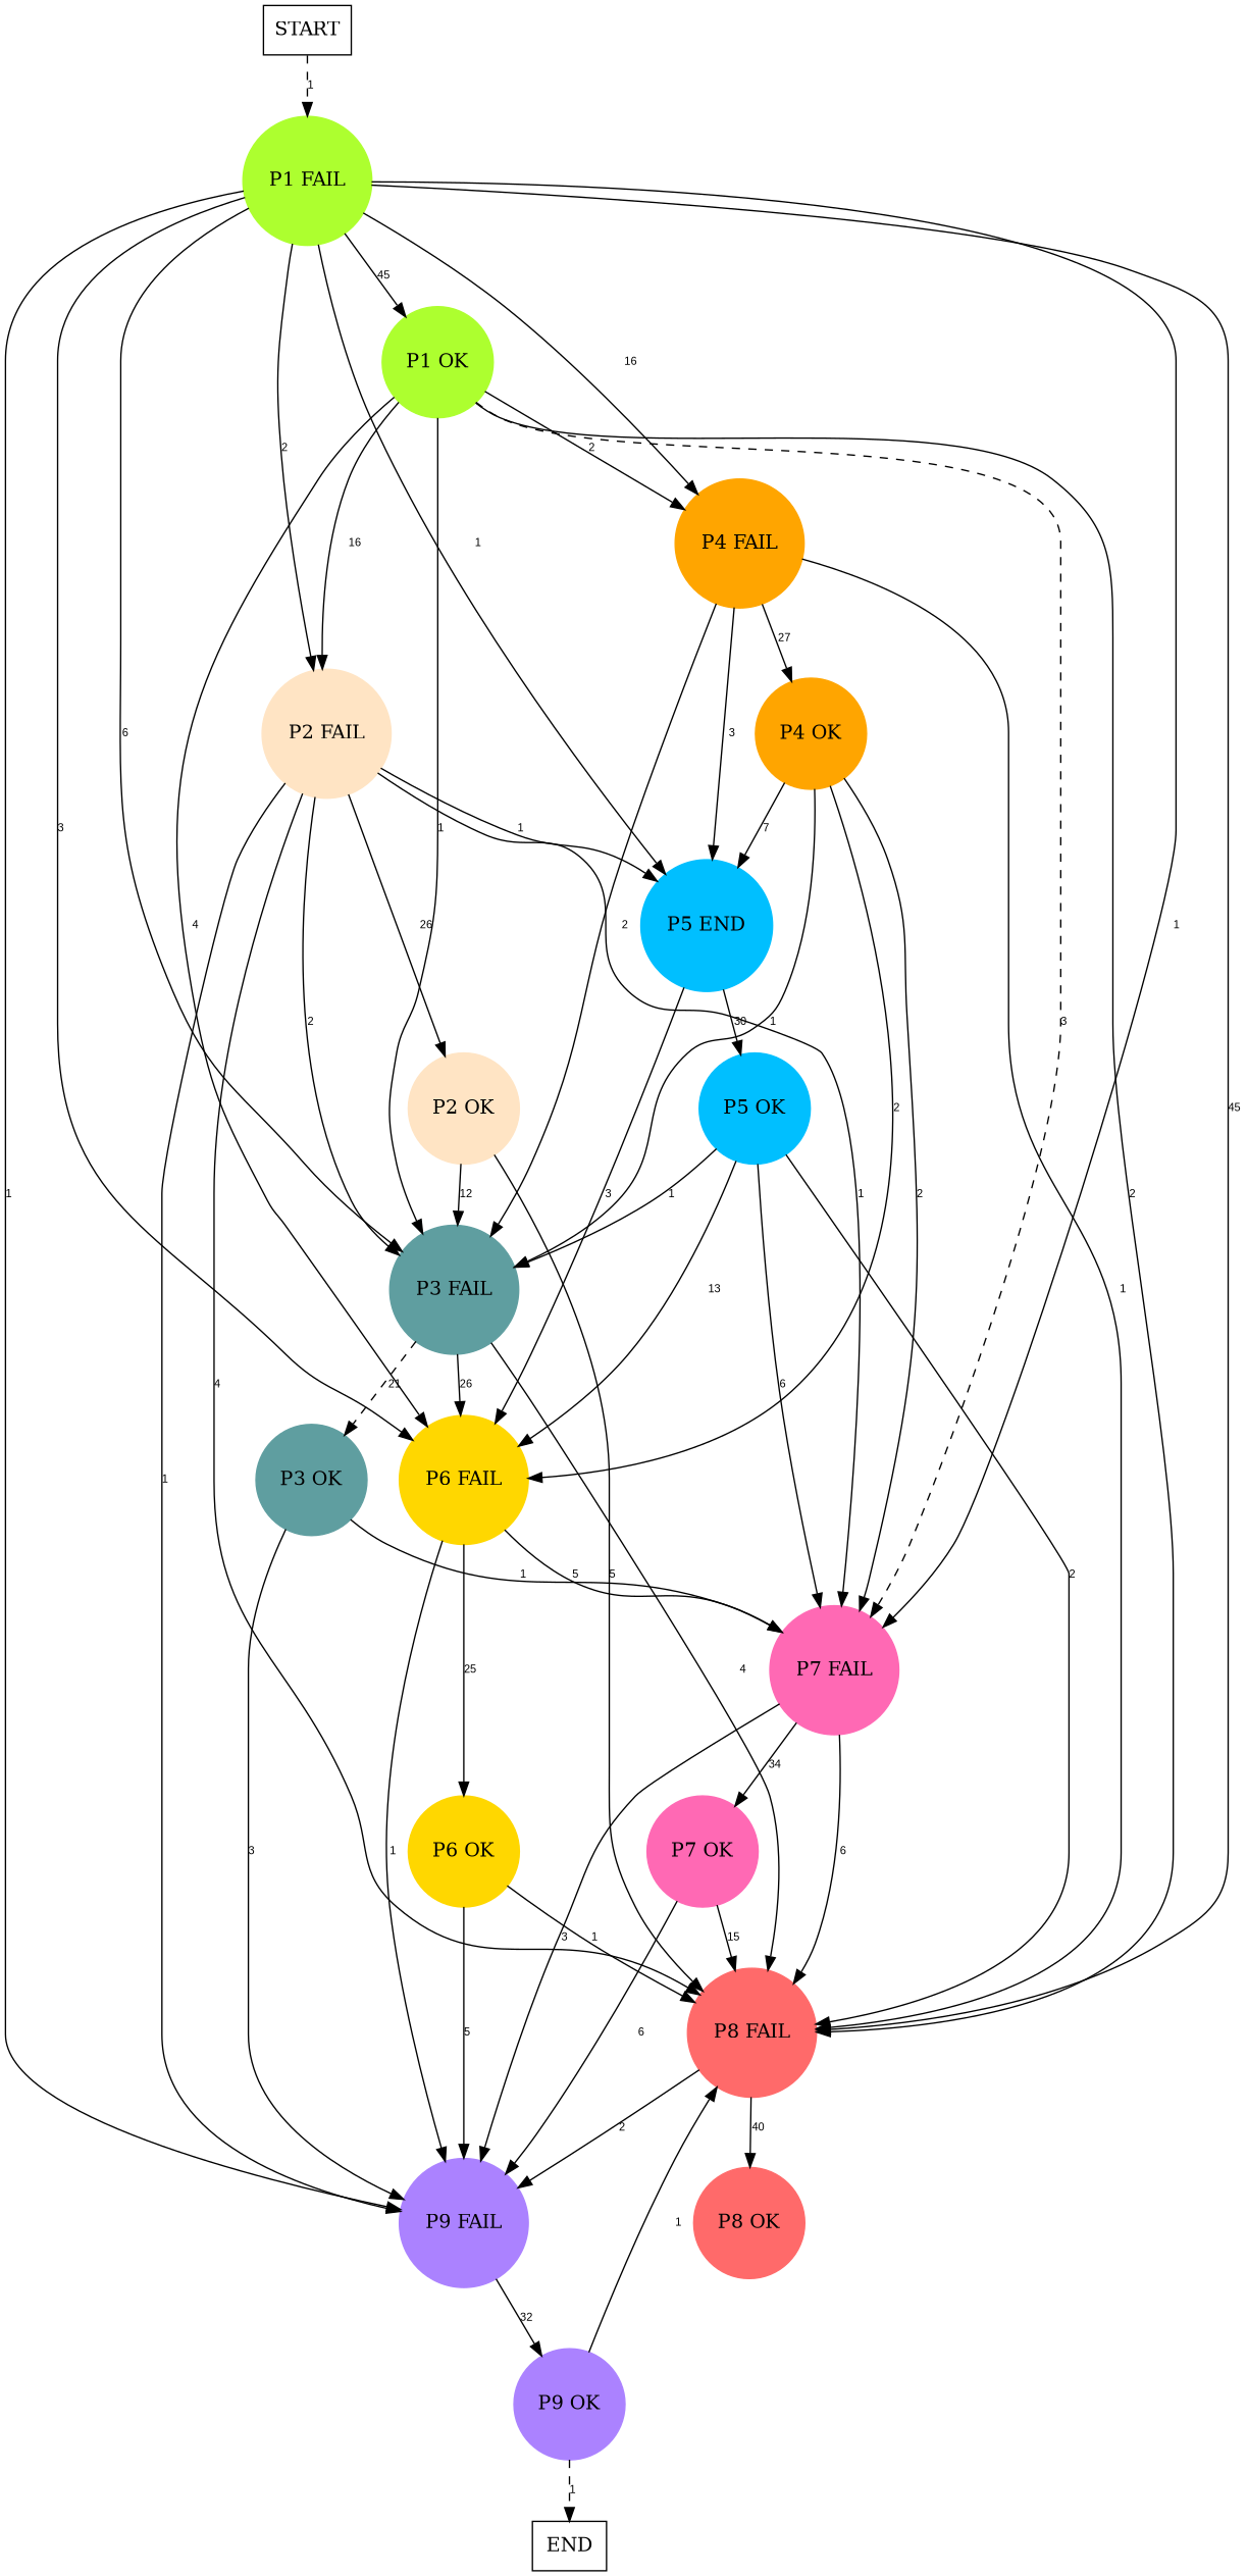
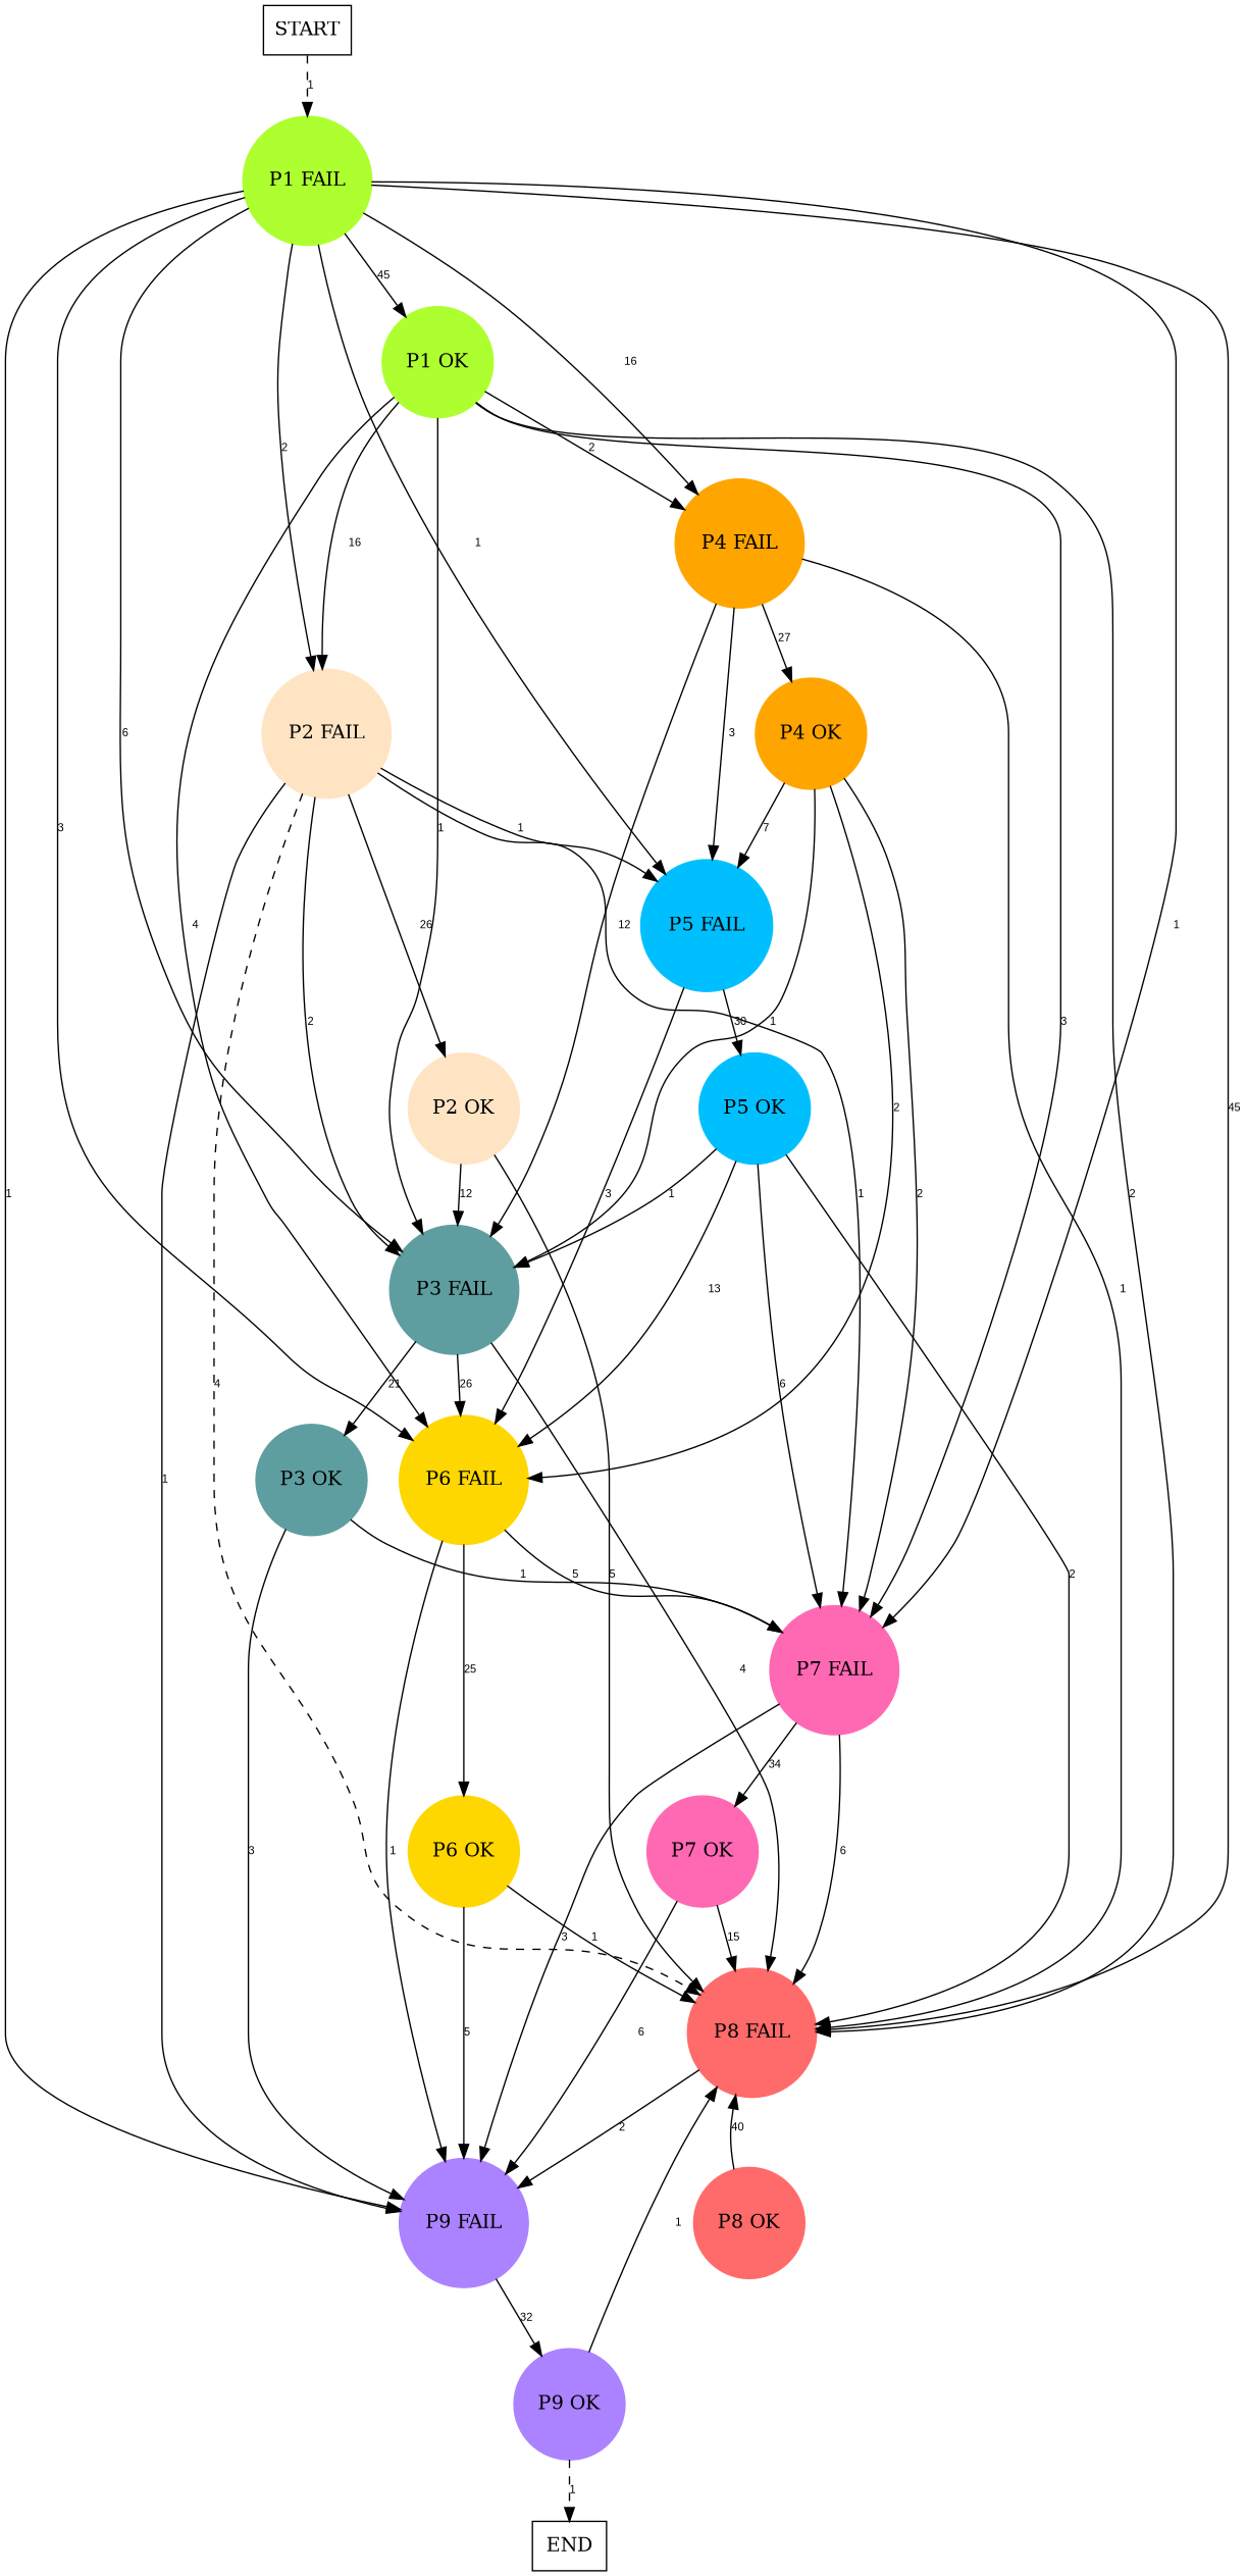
  digraph {
    node [color=orange shape=circle style=filled]
    edge [fontname=Arial fontsize=8 labelfloat=false]
    "P4 FAIL"
    "P1 FAIL" [color=greenyellow]
    "P2 FAIL" [color=bisque]
-   "P5 FAIL" [color=deepskyblue label="P5 END"]
+   "P5 FAIL" [color=deepskyblue]
    "P3 FAIL" [color=cadetblue]
    "P1 OK" [color=greenyellow]
    "P6 FAIL" [color=gold]
    "P7 FAIL" [color=hotpink]
    "P8 FAIL" [color=indianred1]
    "P9 FAIL" [color=mediumpurple1]
    "P4 OK"
    "P2 OK" [color=bisque]
    "P5 OK" [color=deepskyblue]
    "P3 OK" [color=cadetblue]
    "P6 OK" [color=gold]
    "P7 OK" [color=hotpink]
    "P8 OK" [color=indianred1]
    "P9 OK" [color=mediumpurple1]
    END [color=black fillcolor=white shape=box]
    START [color=black fillcolor=white shape=box]
    "P4 FAIL" -> "P5 FAIL" [label=3]
-   "P4 FAIL" -> "P3 FAIL" [label=2]
+   "P4 FAIL" -> "P3 FAIL" [label=12]
    "P4 FAIL" -> "P8 FAIL" [label=1]
    "P4 FAIL" -> "P4 OK" [label=27]
    "P1 FAIL" -> "P4 FAIL" [label=16]
    "P1 FAIL" -> "P2 FAIL" [label=2]
    "P1 FAIL" -> "P5 FAIL" [label=1]
    "P1 FAIL" -> "P3 FAIL" [label=6]
    "P1 FAIL" -> "P1 OK" [label=45]
    "P1 FAIL" -> "P6 FAIL" [label=3]
    "P1 FAIL" -> "P7 FAIL" [label=1]
    "P1 FAIL" -> "P8 FAIL" [label=45]
    "P1 FAIL" -> "P9 FAIL" [label=1]
    "P2 FAIL" -> "P5 FAIL" [label=1]
    "P2 FAIL" -> "P3 FAIL" [label=2]
    "P2 FAIL" -> "P7 FAIL" [label=1]
-   "P2 FAIL" -> "P8 FAIL" [label=4]
+   "P2 FAIL" -> "P8 FAIL" [label=4 style=dashed]
    "P2 FAIL" -> "P9 FAIL" [label=1]
    "P2 FAIL" -> "P2 OK" [label=26]
    "P5 FAIL" -> "P6 FAIL" [label=3]
    "P5 FAIL" -> "P5 OK" [label=30]
    "P3 FAIL" -> "P6 FAIL" [label=26]
    "P3 FAIL" -> "P8 FAIL" [label=4]
-   "P3 FAIL" -> "P3 OK" [label=21 style=dashed]
+   "P3 FAIL" -> "P3 OK" [label=21]
    "P1 OK" -> "P4 FAIL" [label=2]
    "P1 OK" -> "P2 FAIL" [label=16]
    "P1 OK" -> "P3 FAIL" [label=1]
    "P1 OK" -> "P6 FAIL" [label=4]
-   "P1 OK" -> "P7 FAIL" [label=3 style=dashed]
+   "P1 OK" -> "P7 FAIL" [label=3]
    "P1 OK" -> "P8 FAIL" [label=2]
    "P6 FAIL" -> "P7 FAIL" [label=5]
    "P6 FAIL" -> "P9 FAIL" [label=1]
    "P6 FAIL" -> "P6 OK" [label=25]
    "P7 FAIL" -> "P8 FAIL" [label=6]
    "P7 FAIL" -> "P9 FAIL" [label=3]
    "P7 FAIL" -> "P7 OK" [label=34]
    "P8 FAIL" -> "P9 FAIL" [label=2]
-   "P8 FAIL" -> "P8 OK" [label=40]
+   "P8 OK" -> "P8 FAIL" [label=40]
    "P9 FAIL" -> "P9 OK" [label=32]
    "P4 OK" -> "P5 FAIL" [label=7]
    "P4 OK" -> "P3 FAIL" [label=1]
    "P4 OK" -> "P6 FAIL" [label=2]
    "P4 OK" -> "P7 FAIL" [label=2]
    "P2 OK" -> "P3 FAIL" [label=12]
    "P2 OK" -> "P8 FAIL" [label=5]
    "P5 OK" -> "P3 FAIL" [label=1]
    "P5 OK" -> "P6 FAIL" [label=13]
    "P5 OK" -> "P7 FAIL" [label=6]
    "P5 OK" -> "P8 FAIL" [label=2]
    "P3 OK" -> "P7 FAIL" [label=1]
    "P3 OK" -> "P9 FAIL" [label=3]
    "P6 OK" -> "P8 FAIL" [label=1]
    "P6 OK" -> "P9 FAIL" [label=5]
    "P7 OK" -> "P8 FAIL" [label=15]
    "P7 OK" -> "P9 FAIL" [label=6]
    "P9 OK" -> "P8 FAIL" [label=1]
    "P9 OK" -> END [label=1 style=dashed]
    START -> "P1 FAIL" [label=1 style=dashed]
  }
